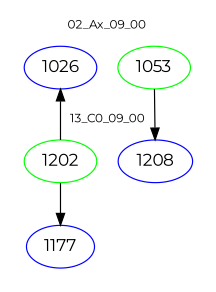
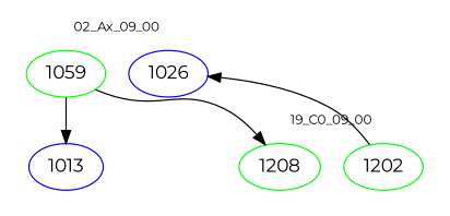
  digraph {
    fontname=Montserrat
    node [color=blue fontname=Montserrat]
    edge [color=black fontname=Montserrat]
-   n1 [color=green label=1053]
+   n1 [color=green label=1059]
+   n2 [label=1013]
    n3 [label=1026]
    n4 [color=green label=1202]
-   n5 [label=1177]
-   n6 [label=1208]
+   n6 [color=green label=1208]
    subgraph cluster_1 {
      color=white
      fontsize=10
      label="02_Ax_09_00"
      n1
+     n2
      n3
    }
    subgraph cluster_2 {
      color=white
      fontsize=10
-     label="13_C0_09_00"
+     label="19_C0_09_00"
      n4
-     n5
      n6
    }
+   n1 -> n2
    n1 -> n6
    n4 -> n3
-   n4 -> n5
  }
